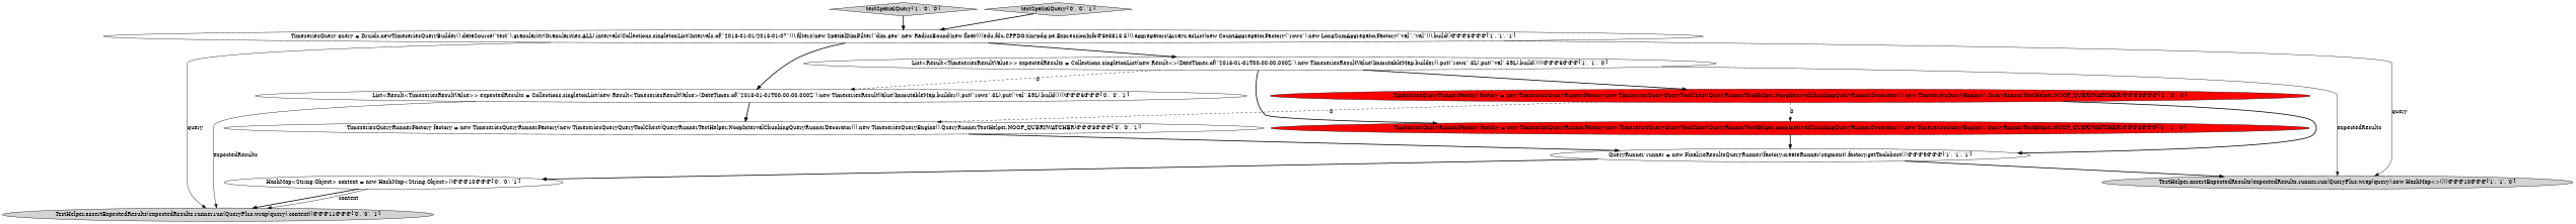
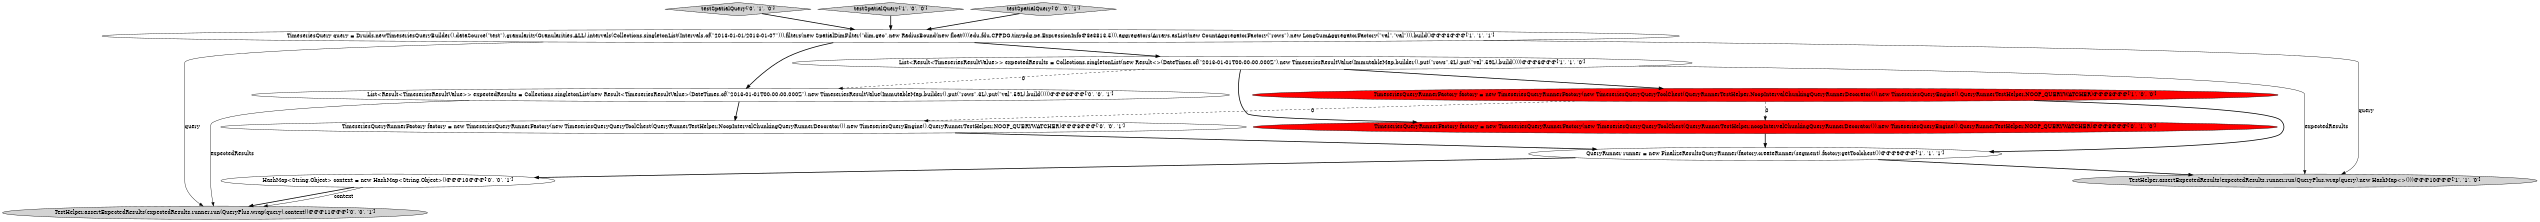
  digraph {
    node [fillcolor=white shape=ellipse style=filled]
    edge [style=bold]
    n1 [label="TimeseriesQuery query = Druids.newTimeseriesQueryBuilder().dataSource(\"test\").granularity(Granularities.ALL).intervals(Collections.singletonList(Intervals.of(\"2013-01-01/2013-01-07\"))).filters(new SpatialDimFilter(\"dim.geo\",new RadiusBound(new float((((edu.fdu.CPPDG.tinypdg.pe.ExpressionInfo@8e3813,5))).aggregators(Arrays.asList(new CountAggregatorFactory(\"rows\"),new LongSumAggregatorFactory(\"val\",\"val\"))).build()@@@3@@@['1', '1', '1']"]
    n2 [fillcolor=lightgray label="TestHelper.assertExpectedResults(expectedResults,runner.run(QueryPlus.wrap(query),context))@@@11@@@['0', '0', '1']"]
    n3 [label="List<Result<TimeseriesResultValue>> expectedResults = Collections.singletonList(new Result<>(DateTimes.of(\"2013-01-01T00:00:00.000Z\"),new TimeseriesResultValue(ImmutableMap.builder().put(\"rows\",3L).put(\"val\",59L).build())))@@@6@@@['1', '1', '0']"]
    n4 [label="List<Result<TimeseriesResultValue>> expectedResults = Collections.singletonList(new Result<TimeseriesResultValue>(DateTimes.of(\"2013-01-01T00:00:00.000Z\"),new TimeseriesResultValue(ImmutableMap.builder().put(\"rows\",3L).put(\"val\",59L).build())))@@@6@@@['0', '0', '1']"]
    n5 [fillcolor=lightgray label="TestHelper.assertExpectedResults(expectedResults,runner.run(QueryPlus.wrap(query),new HashMap<>()))@@@10@@@['1', '1', '0']"]
+   n6 [fillcolor=lightgray label="testSpatialQuery['0', '1', '0']" shape=diamond]
    n7 [label="QueryRunner runner = new FinalizeResultsQueryRunner(factory.createRunner(segment),factory.getToolchest())@@@9@@@['1', '1', '1']"]
    n8 [label="HashMap<String,Object> context = new HashMap<String,Object>()@@@10@@@['0', '0', '1']"]
    n9 [fillcolor=red label="TimeseriesQueryRunnerFactory factory = new TimeseriesQueryRunnerFactory(new TimeseriesQueryQueryToolChest(QueryRunnerTestHelper.noopIntervalChunkingQueryRunnerDecorator()),new TimeseriesQueryEngine(),QueryRunnerTestHelper.NOOP_QUERYWATCHER)@@@8@@@['0', '1', '0']"]
    n10 [label="TimeseriesQueryRunnerFactory factory = new TimeseriesQueryRunnerFactory(new TimeseriesQueryQueryToolChest(QueryRunnerTestHelper.NoopIntervalChunkingQueryRunnerDecorator()),new TimeseriesQueryEngine(),QueryRunnerTestHelper.NOOP_QUERYWATCHER)@@@8@@@['0', '0', '1']"]
    n11 [fillcolor=red label="TimeseriesQueryRunnerFactory factory = new TimeseriesQueryRunnerFactory(new TimeseriesQueryQueryToolChest(QueryRunnerTestHelper.NoopIntervalChunkingQueryRunnerDecorator()),new TimeseriesQueryEngine(),QueryRunnerTestHelper.NOOP_QUERYWATCHER)@@@8@@@['1', '0', '0']"]
    n12 [fillcolor=lightgray label="testSpatialQuery['1', '0', '0']" shape=diamond]
    n13 [fillcolor=lightgray label="testSpatialQuery['0', '0', '1']" shape=diamond]
    n1 -> n2 [label=query style=solid]
    n1 -> n3
    n1 -> n4
    n1 -> n5 [label=query style=solid]
    n3 -> n4 [label=0 style=dashed]
    n3 -> n5 [label=expectedResults style=solid]
    n3 -> n9
    n3 -> n11
    n4 -> n2 [label=expectedResults style=solid]
    n4 -> n10
+   n6 -> n1
    n7 -> n5
    n7 -> n8
    n8 -> n2
    n8 -> n2 [label=context style=solid]
    n9 -> n7
    n10 -> n7
    n11 -> n7
    n11 -> n9 [label=0 style=dashed]
    n11 -> n10 [label=0 style=dashed]
    n12 -> n1
    n13 -> n1
  }
